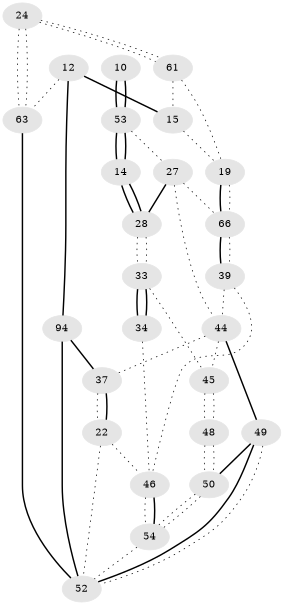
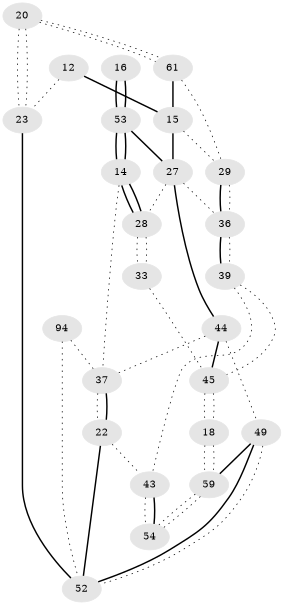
  graph {
    node [color=gray90 style=filled]
    edge [style=dotted]
    n1 [label=53]
-   10
+   10 [label=16]
    12 [super="+9"]
-   23 [super="+11" label=63]
+   23 [super="+11"]
    n5 [label=94 super="+16"]
    n6 [label=15 super="+22+17"]
    14
    27 [super="+18+19+26"]
    52 [super="+41+46"]
    37 [super="+35"]
-   29 [label=19]
+   29
    28
-   36 [label=66]
+   36
    44 [super="+40"]
    33
    n16 [label=22]
-   20 [label=24]
+   20
    n18 [label=61]
    39
    45 [super="+32"]
    49 [super="+47"]
-   34
-   43 [label=46]
-   48
+   43
+   48 [label=18]
    n25 [label=54]
-   50
+   50 [label=59]
    n1 -- 14 [style=bold]
    n1 -- 14 [style=bold]
-   n1 -- 27
+   n1 -- 27 [style=bold]
    10 -- n1 [style=bold]
    10 -- n1 [style=bold]
    12 -- 23 [weight=2]
-   12 -- n5 [style=bold]
    12 -- n6 [style=bold]
    23 -- 52 [style=bold weight=3]
-   n5 -- 52 [style=bold weight=2]
-   n5 -- 37 [style=bold weight=2]
+   n5 -- 52 [weight=2]
+   n5 -- 37 [weight=2]
+   n6 -- 27 [style=bold weight=2]
    n6 -- 29
+   14 -- 37
    14 -- 28 [style=bold]
    14 -- 28 [style=bold]
-   27 -- 28 [style=bold]
+   27 -- 28
    27 -- 36
-   27 -- 44
+   27 -- 44 [style=bold]
    37 -- n16
    37 -- n16 [style=bold]
    29 -- 36 [style=bold]
    29 -- 36
    28 -- 33
    28 -- 33
    36 -- 39 [style=bold]
    36 -- 39
    44 -- 37
-   44 -- 45 [weight=2]
-   44 -- 49 [style=bold]
+   44 -- 45 [style=bold weight=2]
+   44 -- 49
    33 -- 45
-   33 -- 34 [style=bold]
-   33 -- 34 [style=bold]
-   n16 -- 52
+   n16 -- 52 [style=bold]
    n16 -- 43
    20 -- 23 [weight=2]
    20 -- 23
    20 -- n18
    20 -- n18
-   n18 -- n6
+   n18 -- n6 [style=bold]
    n18 -- 29
-   39 -- 44
+   39 -- 45
    39 -- 43
    45 -- 48 [weight=2]
    45 -- 48
    49 -- 52 [style=bold weight=2]
    49 -- 52
    49 -- 50 [style=bold]
-   34 -- 43
    43 -- n25
    43 -- n25 [style=bold]
    48 -- 50
    48 -- 50
-   n25 -- 52
    50 -- n25
    50 -- n25
  }
